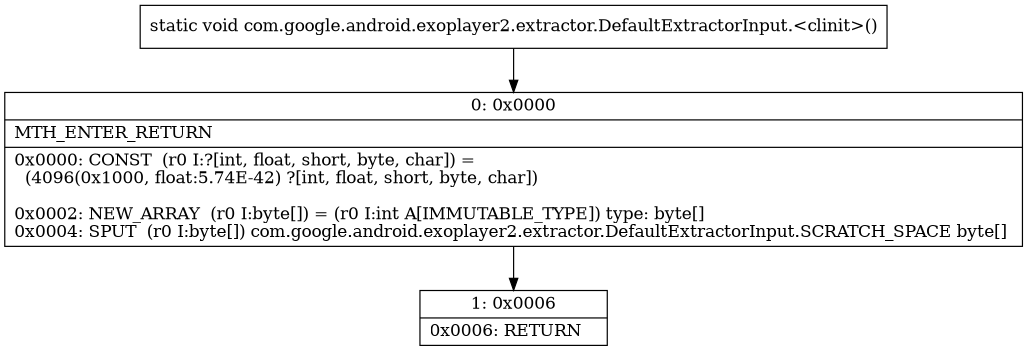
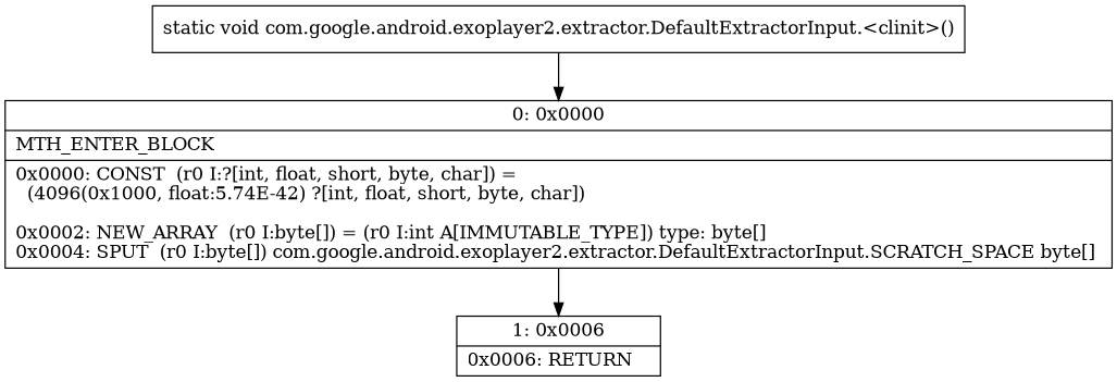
  digraph {
    node [shape=record]
-   n1 [label="{0\:\ 0x0000|MTH_ENTER_RETURN\l|0x0000: CONST  (r0 I:?[int, float, short, byte, char]) = \l  (4096(0x1000, float:5.74E\-42) ?[int, float, short, byte, char])\l \l0x0002: NEW_ARRAY  (r0 I:byte[]) = (r0 I:int A[IMMUTABLE_TYPE]) type: byte[] \l0x0004: SPUT  (r0 I:byte[]) com.google.android.exoplayer2.extractor.DefaultExtractorInput.SCRATCH_SPACE byte[] \l}"]
+   n1 [label="{0\:\ 0x0000|MTH_ENTER_BLOCK\l|0x0000: CONST  (r0 I:?[int, float, short, byte, char]) = \l  (4096(0x1000, float:5.74E\-42) ?[int, float, short, byte, char])\l \l0x0002: NEW_ARRAY  (r0 I:byte[]) = (r0 I:int A[IMMUTABLE_TYPE]) type: byte[] \l0x0004: SPUT  (r0 I:byte[]) com.google.android.exoplayer2.extractor.DefaultExtractorInput.SCRATCH_SPACE byte[] \l}"]
    n2 [label="{1\:\ 0x0006|0x0006: RETURN   \l}"]
    n3 [label="{static void com.google.android.exoplayer2.extractor.DefaultExtractorInput.\<clinit\>() }"]
    n1 -> n2
    n3 -> n1
  }
